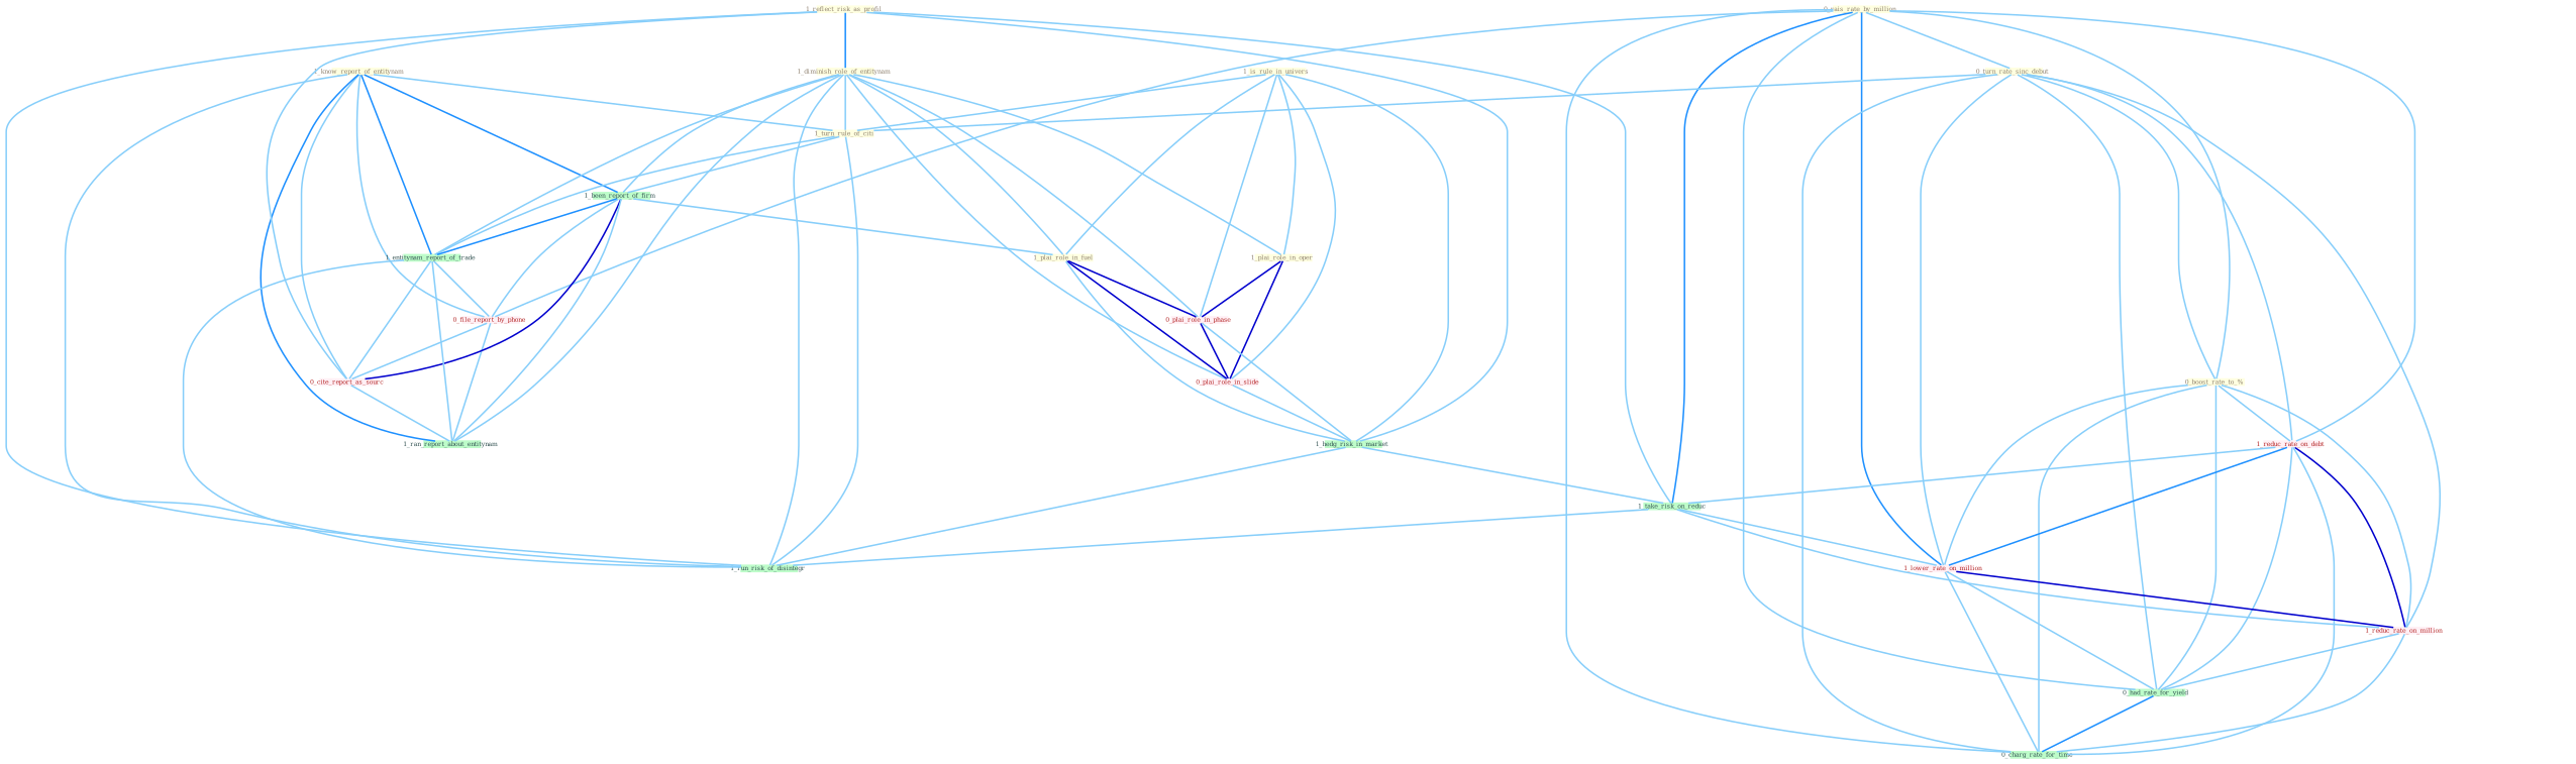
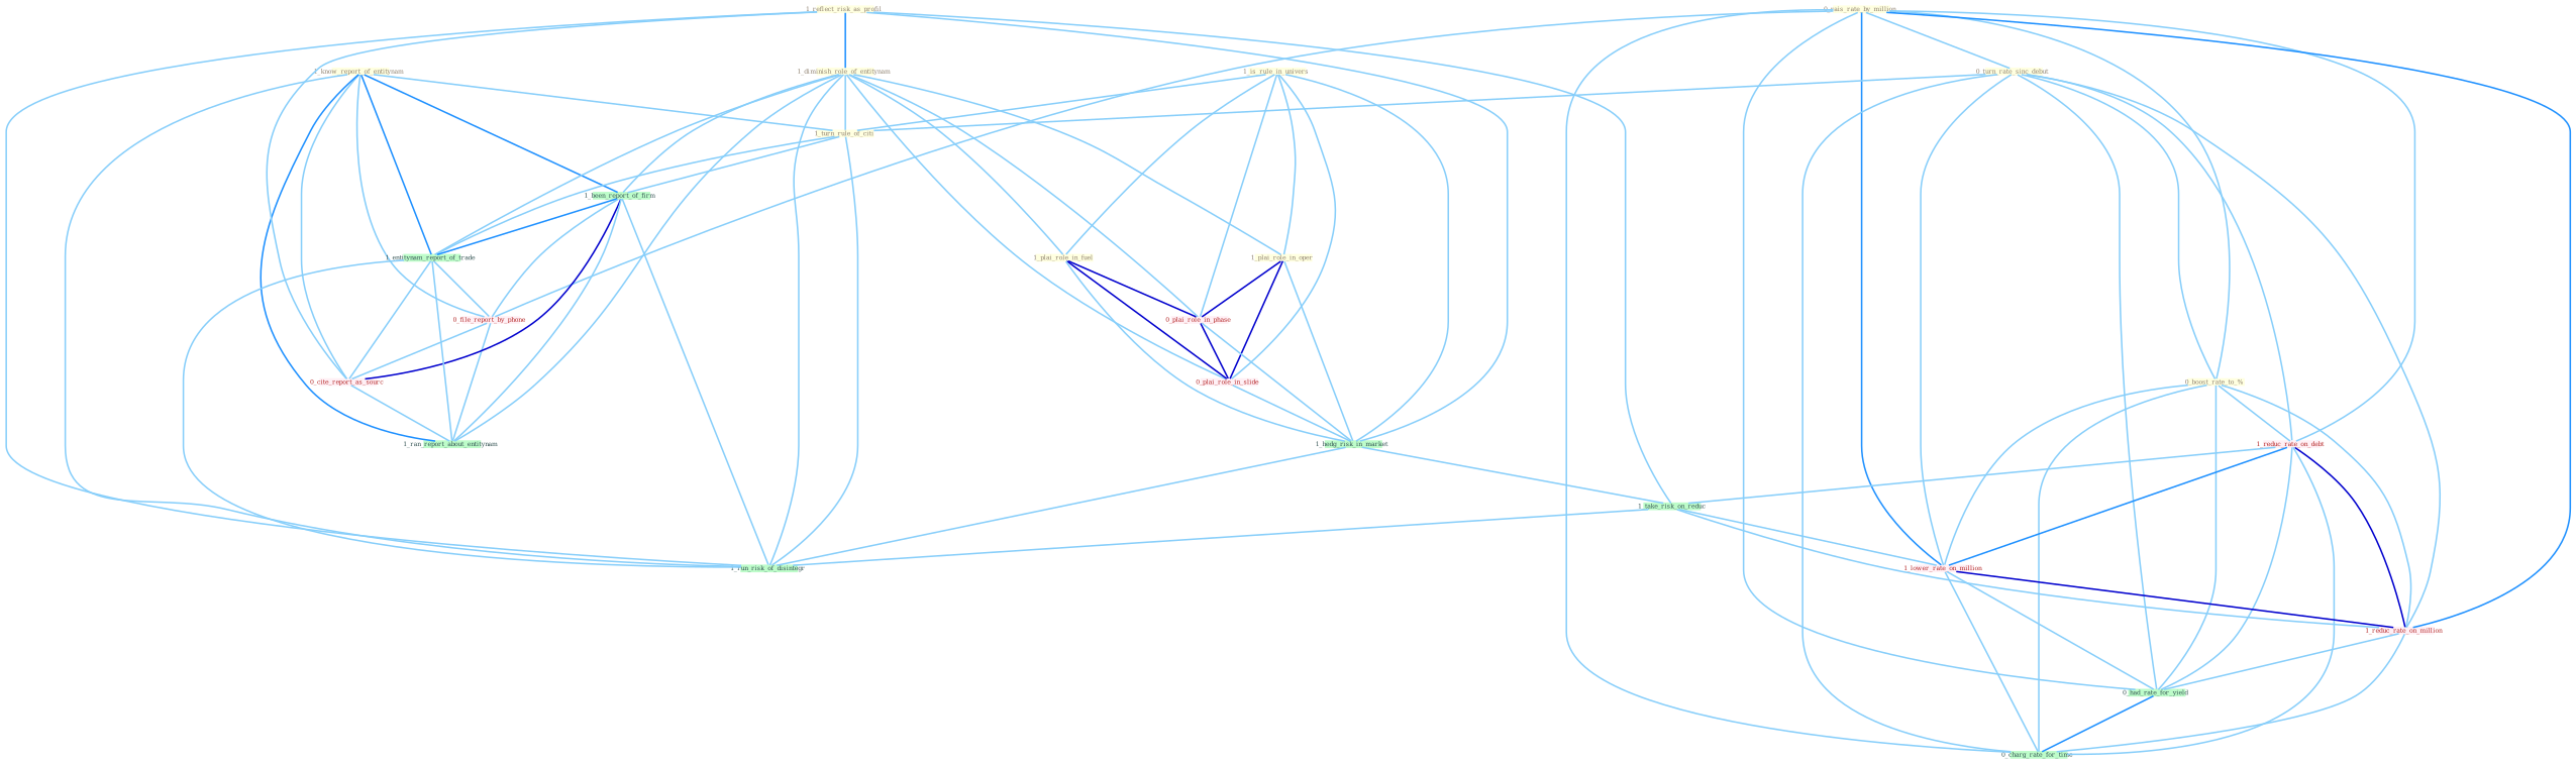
  graph {
    node [color="#ffffe0" fixedsize=true fontcolor="#8b7d6b" fontsize=4 shape=polygon style=filled]
    edge [color="#87cefa" w=1]
    "1_know_report_of_entitynam " [height=.06 width=.5]
    "0_rais_rate_by_million " [height=.06 width=.5]
    "1_diminish_role_of_entitynam " [height=.06 width=.5]
    "1_is_rule_in_univers " [height=.06 width=.5]
    "1_reflect_risk_as_profil " [height=.06 width=.5]
    "1_plai_role_in_fuel " [height=.06 width=.5]
    "0_turn_rate_sinc_debut " [height=.06 width=.5]
    "1_plai_role_in_oper " [height=.06 width=.5]
    "1_turn_rule_of_citi " [height=.06 width=.5]
    "0_boost_rate_to_% " [height=.06 width=.5]
    "1_reduc_rate_on_debt " [color="#fff0f5" fontcolor="#b22222" height=.06 width=.5]
    "0_plai_role_in_phase " [color="#fff0f5" fontcolor="#b22222" height=.06 width=.5]
    "0_plai_role_in_slide " [color="#fff0f5" fontcolor="#b22222" height=.06 width=.5]
    "0_file_report_by_phone " [color="#fff0f5" fontcolor="#b22222" height=.06 width=.5]
    "0_cite_report_as_sourc " [color="#fff0f5" fontcolor="#b22222" height=.06 width=.5]
    "1_lower_rate_on_million " [color="#fff0f5" fontcolor="#b22222" height=.06 width=.5]
    "1_reduc_rate_on_million " [color="#fff0f5" fontcolor="#b22222" height=.06 width=.5]
    "1_been_report_of_firm " [color="#BDFCC9" fontcolor="#2f4f4f" height=.06 width=.5]
    "1_entitynam_report_of_trade " [color="#BDFCC9" fontcolor="#2f4f4f" height=.06 width=.5]
    "1_run_risk_of_disintegr " [color="#BDFCC9" fontcolor="#2f4f4f" height=.06 width=.5]
    "1_ran_report_about_entitynam " [color="#BDFCC9" fontcolor="#2f4f4f" height=.06 width=.5]
    "0_had_rate_for_yield " [color="#BDFCC9" fontcolor="#2f4f4f" height=.06 width=.5]
    "0_charg_rate_for_time " [color="#BDFCC9" fontcolor="#2f4f4f" height=.06 width=.5]
    "1_hedg_risk_in_market " [color="#BDFCC9" fontcolor="#2f4f4f" height=.06 width=.5]
    n25 [color="#BDFCC9" fontcolor="#2f4f4f" height=.06 label="1_take_risk_on_reduc" width=.5]
    subgraph sub_1 {
      "1_know_report_of_entitynam "
      "0_rais_rate_by_million "
      "1_diminish_role_of_entitynam "
      "1_is_rule_in_univers "
      "1_reflect_risk_as_profil "
      "1_plai_role_in_fuel "
      "0_turn_rate_sinc_debut "
      "1_plai_role_in_oper "
      "1_turn_rule_of_citi "
      "0_boost_rate_to_% "
    }
    subgraph sub_2 {
      "1_reduc_rate_on_debt "
      "0_plai_role_in_phase "
      "0_plai_role_in_slide "
      "0_file_report_by_phone "
      "0_cite_report_as_sourc "
      "1_lower_rate_on_million "
      "1_reduc_rate_on_million "
    }
    "1_know_report_of_entitynam " -- "1_turn_rule_of_citi "
    "1_know_report_of_entitynam " -- "0_file_report_by_phone "
    "1_know_report_of_entitynam " -- "0_cite_report_as_sourc "
    "1_know_report_of_entitynam " -- "1_been_report_of_firm " [color="#1e90ff" w=2]
    "1_know_report_of_entitynam " -- "1_entitynam_report_of_trade " [color="#1e90ff" w=2]
    "1_know_report_of_entitynam " -- "1_run_risk_of_disintegr "
    "1_know_report_of_entitynam " -- "1_ran_report_about_entitynam " [color="#1e90ff" w=2]
    "0_rais_rate_by_million " -- "0_turn_rate_sinc_debut "
    "0_rais_rate_by_million " -- "0_boost_rate_to_% "
    "0_rais_rate_by_million " -- "1_reduc_rate_on_debt "
    "0_rais_rate_by_million " -- "0_file_report_by_phone "
    "0_rais_rate_by_million " -- "1_lower_rate_on_million " [color="#1e90ff" w=2]
-   "0_rais_rate_by_million " -- n25 [color="#1e90ff" w=2]
+   "0_rais_rate_by_million " -- "1_reduc_rate_on_million " [color="#1e90ff" w=2]
    "0_rais_rate_by_million " -- "0_had_rate_for_yield "
    "0_rais_rate_by_million " -- "0_charg_rate_for_time "
    "1_diminish_role_of_entitynam " -- "1_plai_role_in_fuel "
    "1_diminish_role_of_entitynam " -- "1_plai_role_in_oper "
    "1_diminish_role_of_entitynam " -- "1_turn_rule_of_citi "
    "1_diminish_role_of_entitynam " -- "0_plai_role_in_phase "
    "1_diminish_role_of_entitynam " -- "0_plai_role_in_slide "
    "1_diminish_role_of_entitynam " -- "1_been_report_of_firm "
    "1_diminish_role_of_entitynam " -- "1_entitynam_report_of_trade "
    "1_diminish_role_of_entitynam " -- "1_run_risk_of_disintegr "
    "1_diminish_role_of_entitynam " -- "1_ran_report_about_entitynam "
    "1_is_rule_in_univers " -- "1_plai_role_in_fuel "
    "1_is_rule_in_univers " -- "1_plai_role_in_oper "
    "1_is_rule_in_univers " -- "1_turn_rule_of_citi "
    "1_is_rule_in_univers " -- "0_plai_role_in_phase "
    "1_is_rule_in_univers " -- "0_plai_role_in_slide "
    "1_is_rule_in_univers " -- "1_hedg_risk_in_market "
    "1_reflect_risk_as_profil " -- "1_diminish_role_of_entitynam " [color="#1e90ff" w=2]
    "1_reflect_risk_as_profil " -- "0_cite_report_as_sourc "
    "1_reflect_risk_as_profil " -- "1_run_risk_of_disintegr "
    "1_reflect_risk_as_profil " -- "1_hedg_risk_in_market "
    "1_reflect_risk_as_profil " -- n25
    "1_plai_role_in_fuel " -- "0_plai_role_in_phase " [color="#0000cd" w=3]
    "1_plai_role_in_fuel " -- "0_plai_role_in_slide " [color="#0000cd" w=3]
    "1_plai_role_in_fuel " -- "1_hedg_risk_in_market "
    "0_turn_rate_sinc_debut " -- "1_turn_rule_of_citi "
    "0_turn_rate_sinc_debut " -- "0_boost_rate_to_% "
    "0_turn_rate_sinc_debut " -- "1_reduc_rate_on_debt "
    "0_turn_rate_sinc_debut " -- "1_lower_rate_on_million "
    "0_turn_rate_sinc_debut " -- "1_reduc_rate_on_million "
    "0_turn_rate_sinc_debut " -- "0_had_rate_for_yield "
    "0_turn_rate_sinc_debut " -- "0_charg_rate_for_time "
    "1_plai_role_in_oper " -- "0_plai_role_in_phase " [color="#0000cd" w=3]
    "1_plai_role_in_oper " -- "0_plai_role_in_slide " [color="#0000cd" w=3]
+   "1_plai_role_in_oper " -- "1_hedg_risk_in_market "
    "1_turn_rule_of_citi " -- "1_been_report_of_firm "
    "1_turn_rule_of_citi " -- "1_entitynam_report_of_trade "
    "1_turn_rule_of_citi " -- "1_run_risk_of_disintegr "
    "0_boost_rate_to_% " -- "1_reduc_rate_on_debt "
    "0_boost_rate_to_% " -- "1_lower_rate_on_million "
    "0_boost_rate_to_% " -- "1_reduc_rate_on_million "
    "0_boost_rate_to_% " -- "0_had_rate_for_yield "
    "0_boost_rate_to_% " -- "0_charg_rate_for_time "
    "1_reduc_rate_on_debt " -- "1_lower_rate_on_million " [color="#1e90ff" w=2]
    "1_reduc_rate_on_debt " -- "1_reduc_rate_on_million " [color="#0000cd" w=3]
    "1_reduc_rate_on_debt " -- "0_had_rate_for_yield "
    "1_reduc_rate_on_debt " -- "0_charg_rate_for_time "
    "1_reduc_rate_on_debt " -- n25
    "0_plai_role_in_phase " -- "0_plai_role_in_slide " [color="#0000cd" w=3]
    "0_plai_role_in_phase " -- "1_hedg_risk_in_market "
    "0_plai_role_in_slide " -- "1_hedg_risk_in_market "
    "0_file_report_by_phone " -- "0_cite_report_as_sourc "
    "0_file_report_by_phone " -- "1_ran_report_about_entitynam "
    "0_cite_report_as_sourc " -- "1_ran_report_about_entitynam "
    "1_lower_rate_on_million " -- "1_reduc_rate_on_million " [color="#0000cd" w=3]
    "1_lower_rate_on_million " -- "0_had_rate_for_yield "
    "1_lower_rate_on_million " -- "0_charg_rate_for_time "
    "1_reduc_rate_on_million " -- "0_had_rate_for_yield "
    "1_reduc_rate_on_million " -- "0_charg_rate_for_time "
    "1_been_report_of_firm " -- "0_file_report_by_phone "
    "1_been_report_of_firm " -- "0_cite_report_as_sourc " [color="#0000cd"]
    "1_been_report_of_firm " -- "1_entitynam_report_of_trade " [color="#1e90ff" w=2]
-   "1_been_report_of_firm " -- "1_plai_role_in_fuel "
+   "1_been_report_of_firm " -- "1_run_risk_of_disintegr "
    "1_been_report_of_firm " -- "1_ran_report_about_entitynam "
    "1_entitynam_report_of_trade " -- "0_file_report_by_phone "
    "1_entitynam_report_of_trade " -- "0_cite_report_as_sourc "
    "1_entitynam_report_of_trade " -- "1_run_risk_of_disintegr "
    "1_entitynam_report_of_trade " -- "1_ran_report_about_entitynam "
    "0_had_rate_for_yield " -- "0_charg_rate_for_time " [color="#1e90ff" w=2]
    "1_hedg_risk_in_market " -- "1_run_risk_of_disintegr "
    "1_hedg_risk_in_market " -- n25
    n25 -- "1_lower_rate_on_million "
    n25 -- "1_reduc_rate_on_million "
    n25 -- "1_run_risk_of_disintegr "
  }
